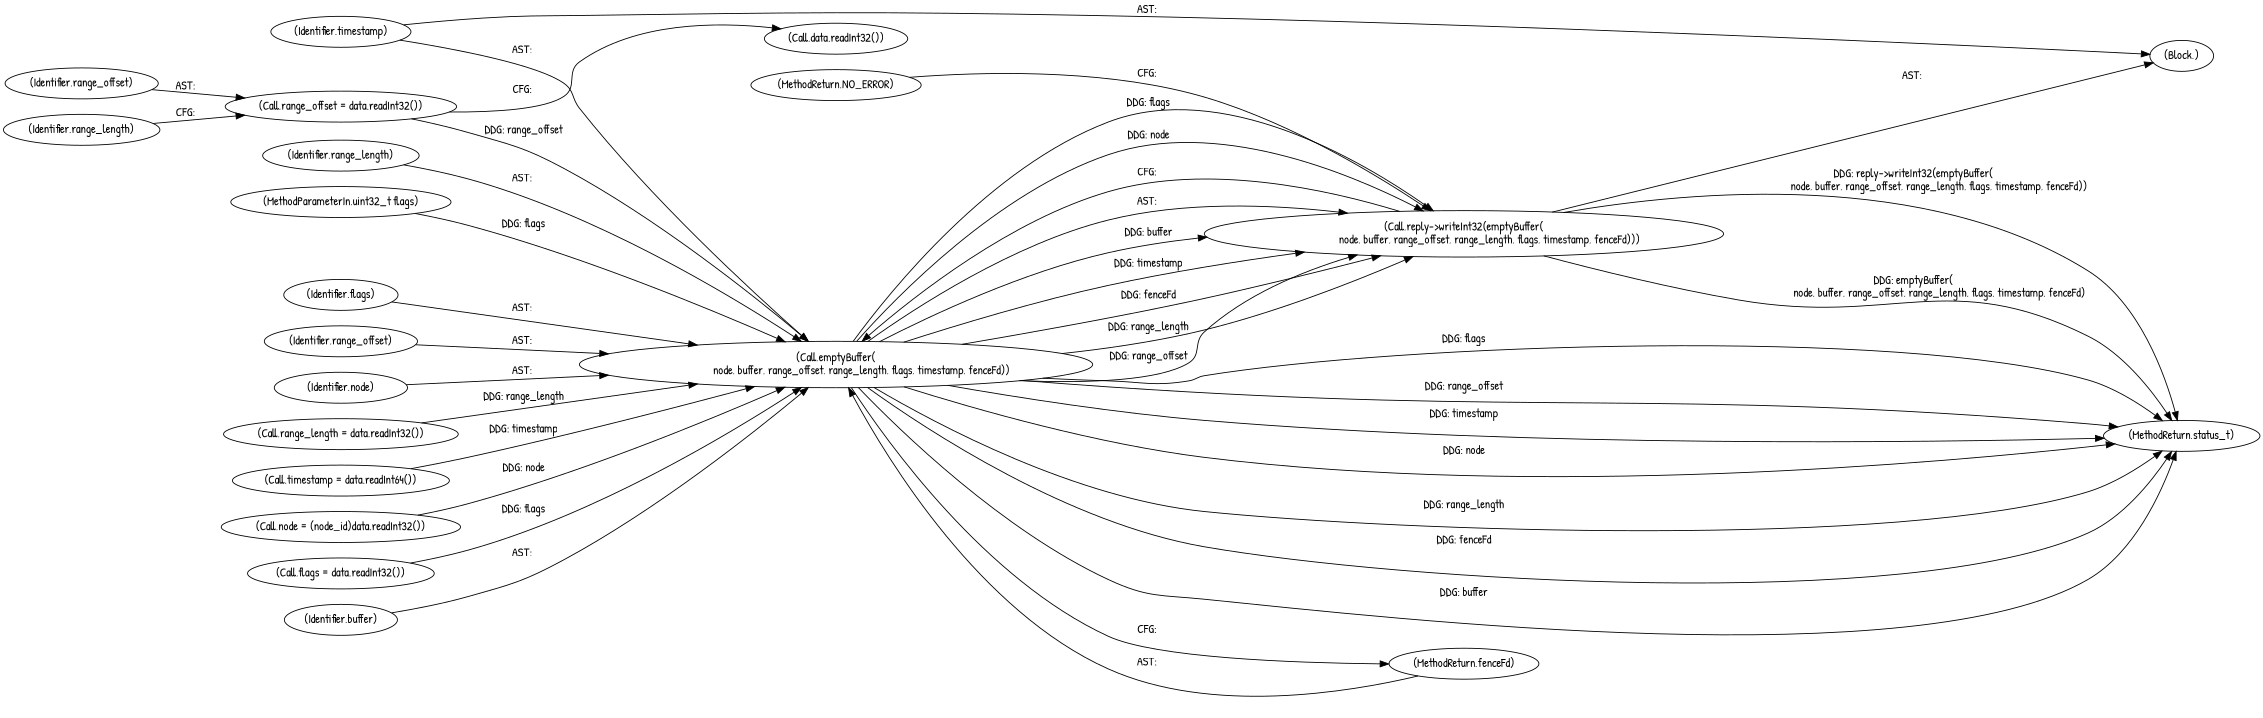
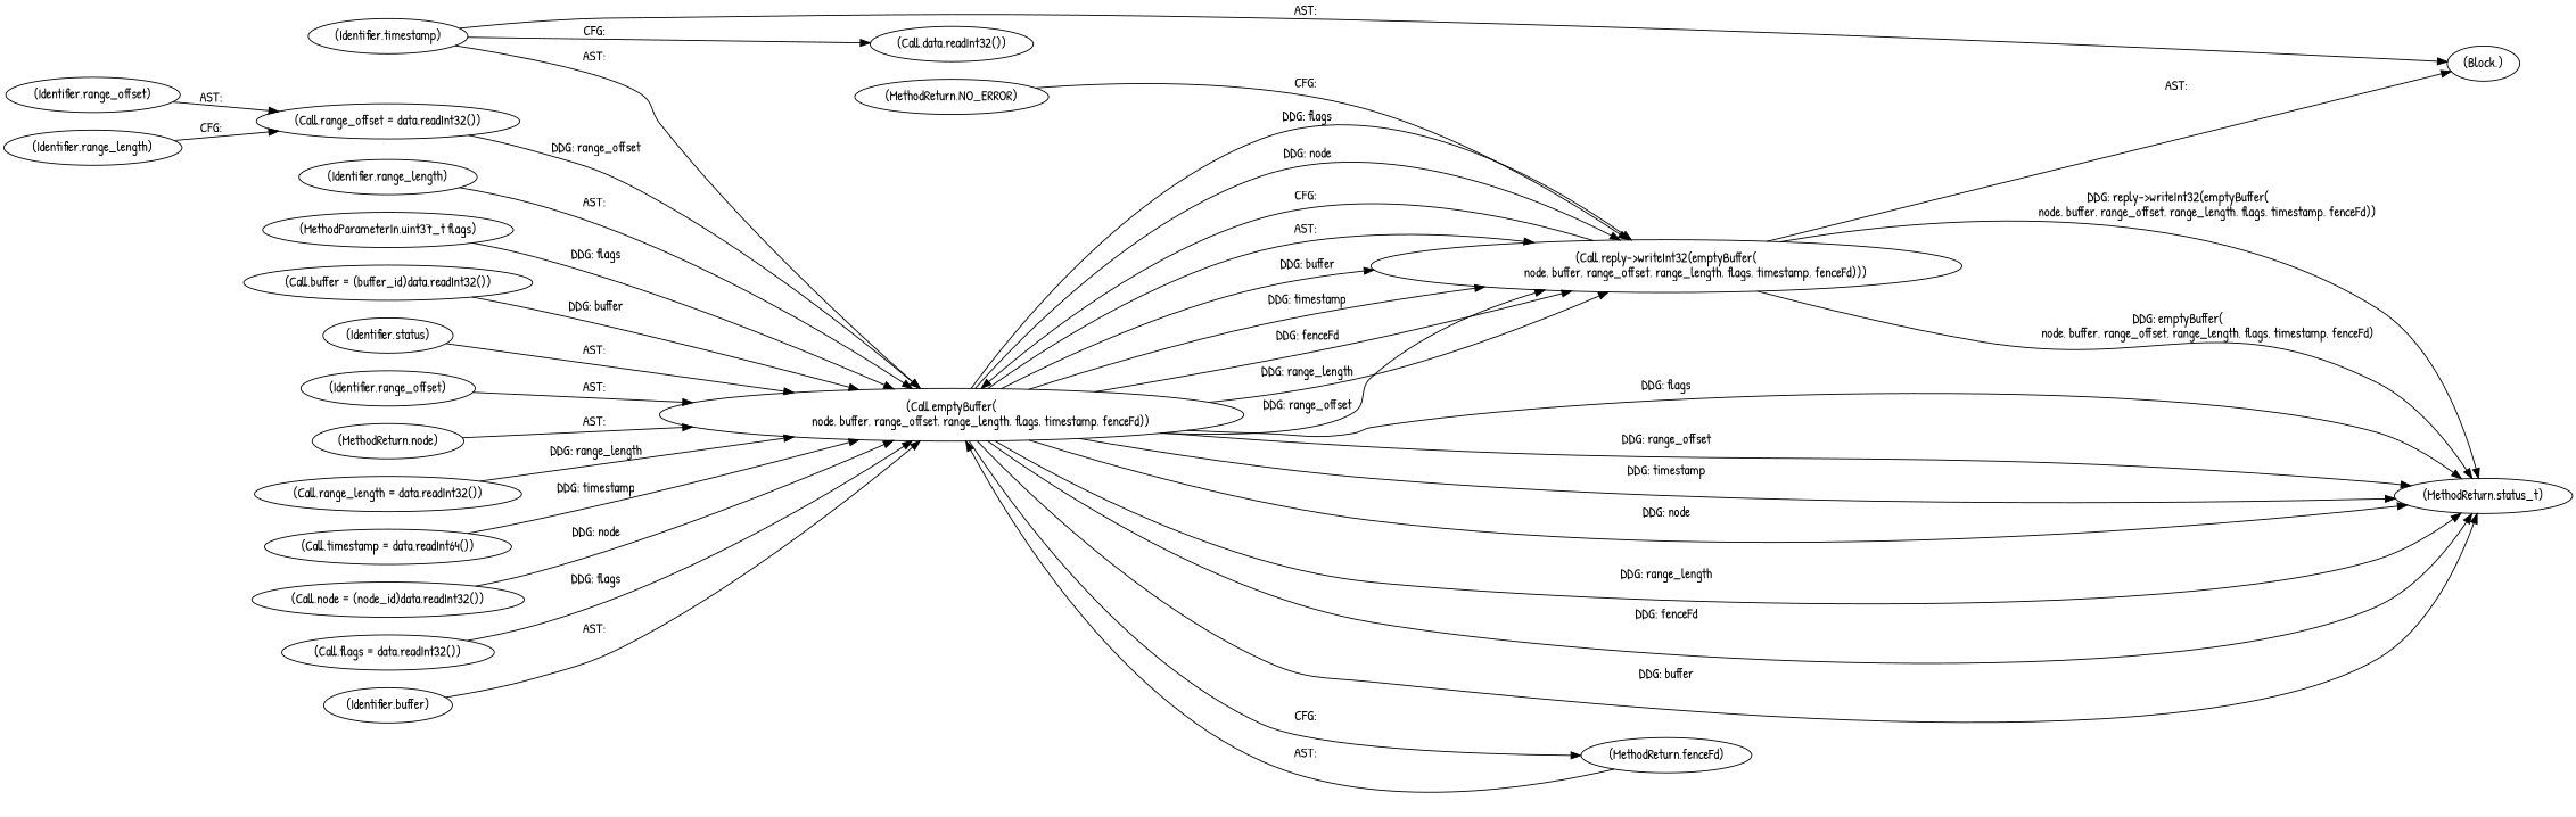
  digraph {
    fontname="Patrick Hand"
    rankdir=LR
    node [fontname="Patrick Hand"]
    edge [fontname="Patrick Hand"]
    n1 [label="(Call,range_offset = data.readInt32())"]
    n2 [label="(Call,emptyBuffer(\n                    node, buffer, range_offset, range_length, flags, timestamp, fenceFd))"]
    n3 [label="(Call,data.readInt32())"]
    n4 [label="(Call,reply->writeInt32(emptyBuffer(\n                    node, buffer, range_offset, range_length, flags, timestamp, fenceFd)))"]
    n5 [label="(MethodReturn,status_t)"]
    n6 [label="(MethodReturn,fenceFd)"]
    n7 [label="(Block,)"]
+   n8 [label="(Call,buffer = (buffer_id)data.readInt32())"]
    n9 [label="(Identifier,timestamp)"]
-   n10 [label="(Identifier,flags)"]
-   n11 [label="(Identifier,node)"]
+   n10 [label="(Identifier,status)"]
+   n11 [label="(MethodReturn,node)"]
    n12 [label="(Call,range_length = data.readInt32())"]
    n13 [label="(Call,timestamp = data.readInt64())"]
    n14 [label="(MethodReturn,NO_ERROR)"]
    n15 [label="(Identifier,buffer)"]
    n16 [label="(Call,node = (node_id)data.readInt32())"]
    n17 [label="(Call,flags = data.readInt32())"]
    n18 [label="(Identifier,range_offset)"]
    n19 [label="(Identifier,range_length)"]
    n20 [label="(Identifier,range_offset)"]
-   n21 [label="(MethodParameterIn,uint32_t flags)"]
+   n21 [label="(MethodParameterIn,uint37_t flags)"]
    n22 [label="(Identifier,range_length)"]
    n1 -> n2 [label="DDG: range_offset"]
-   n1 -> n3 [label="CFG: "]
+   n9 -> n3 [label="CFG: "]
    n2 -> n4 [label="AST: "]
    n2 -> n4 [label="DDG: buffer"]
    n2 -> n4 [label="DDG: timestamp"]
    n2 -> n4 [label="DDG: fenceFd"]
    n2 -> n4 [label="DDG: range_length"]
    n2 -> n4 [label="DDG: range_offset"]
    n2 -> n4 [label="DDG: flags"]
    n2 -> n4 [label="DDG: node"]
    n2 -> n5 [label="DDG: buffer"]
    n2 -> n5 [label="DDG: flags"]
    n2 -> n5 [label="DDG: range_length"]
    n2 -> n5 [label="DDG: range_offset"]
    n2 -> n5 [label="DDG: timestamp"]
    n2 -> n5 [label="DDG: fenceFd"]
    n2 -> n5 [label="DDG: node"]
    n2 -> n6 [label="CFG: "]
    n4 -> n2 [label="CFG: "]
    n4 -> n5 [label="DDG: reply->writeInt32(emptyBuffer(\n                    node, buffer, range_offset, range_length, flags, timestamp, fenceFd))"]
    n4 -> n5 [label="DDG: emptyBuffer(\n                    node, buffer, range_offset, range_length, flags, timestamp, fenceFd)"]
    n4 -> n7 [label="AST: "]
    n6 -> n2 [label="AST: "]
+   n8 -> n2 [label="DDG: buffer"]
    n9 -> n2 [label="AST: "]
    n9 -> n7 [label="AST: "]
    n10 -> n2 [label="AST: "]
    n11 -> n2 [label="AST: "]
    n12 -> n2 [label="DDG: range_length"]
    n13 -> n2 [label="DDG: timestamp"]
    n14 -> n4 [label="CFG: "]
    n15 -> n2 [label="AST: "]
    n16 -> n2 [label="DDG: node"]
    n17 -> n2 [label="DDG: flags"]
    n18 -> n2 [label="AST: "]
    n19 -> n2 [label="AST: "]
    n20 -> n1 [label="AST: "]
    n21 -> n2 [label="DDG: flags"]
    n22 -> n1 [label="CFG: "]
  }
